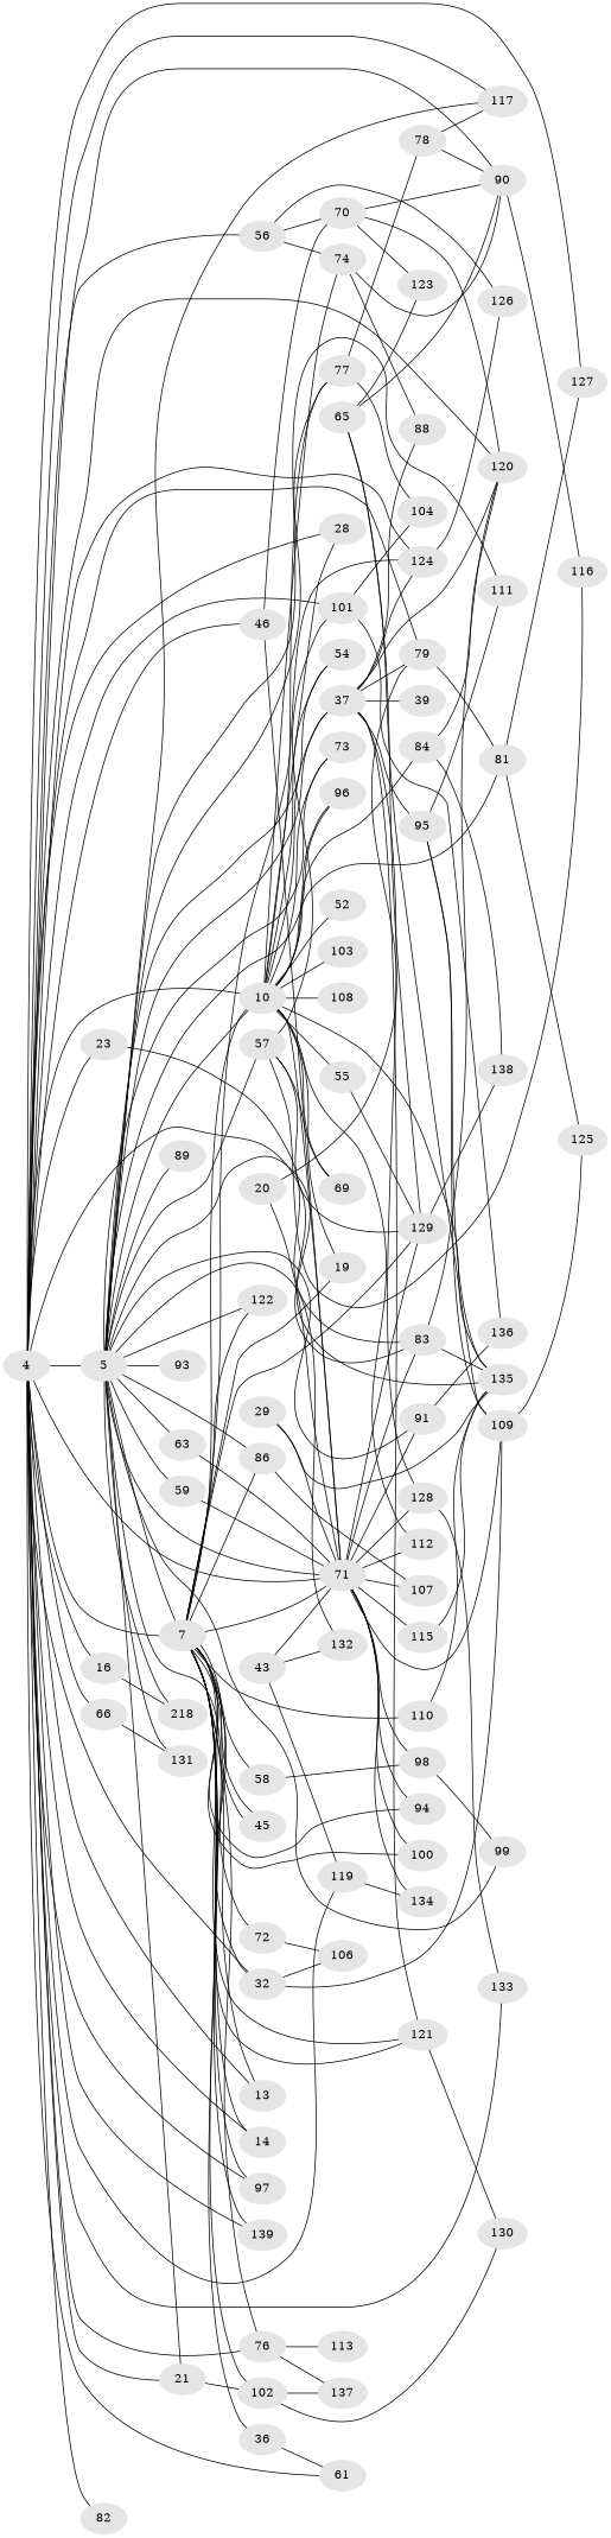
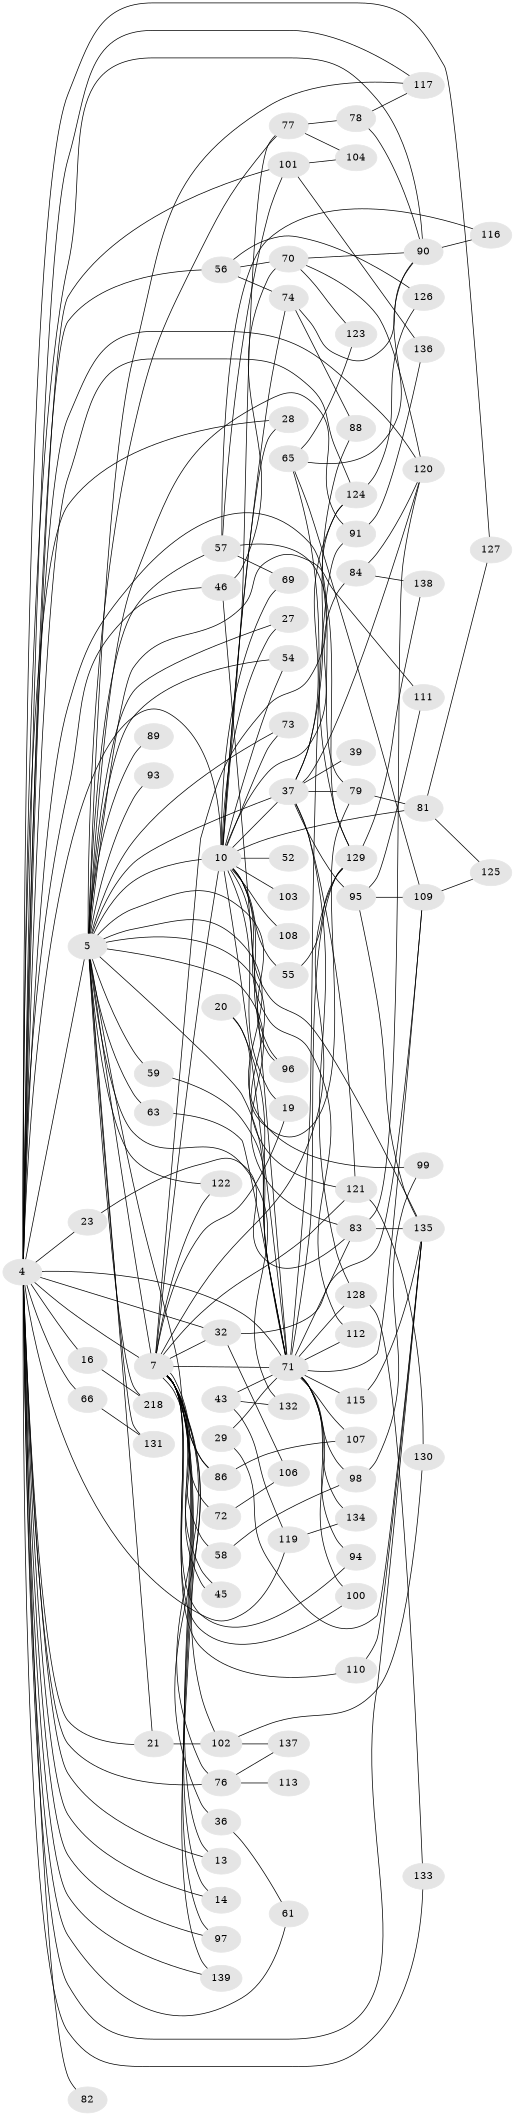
  graph {
    rankdir=LR
    node [color=gray90 style=filled]
    4 [super="+1"]
    5 [super="+3"]
    7 [super="+6"]
    10 [super="+8"]
    13
    14
    16
    21
    23
    28
    32 [super="+30"]
    46
    56
    61
    66
    71 [super="+60+9"]
    76 [super="+35"]
    79 [super="+47"]
    82
    90 [super="+40"]
    97
    101
    117 [super="+22"]
    119
    120 [super="+24+114"]
    124 [super="+67"]
    127
    133
    135 [super="+17+12+42"]
    139
+   27
    37 [super="+11"]
    54
    57 [super="+31"]
    59
    63
    73
    77
    83 [super="+64+62+26"]
    86
    89
    91 [super="+34"]
    93
    96
    99
    111 [super="+51"]
    n47 [label=218]
    121 [super="+85"]
    122 [super="+80"]
    131
    132
    19
    36
    45
    58
    72
    94
    100
    102 [super="+87+92"]
    110
    129 [super="+33"]
    52
    55
    69
    74 [super="+44"]
    81
    84 [super="+50"]
    103
    108 [super="+48"]
    112
    106
    109 [super="+15"]
    70 [super="+49"]
    126
    128
    98
    107
    115
    134
    113
    137
    116
    104
    136
    39
    88
    95 [super="+75+41"]
    78
    130
    138
    125
    20
    29
    43
    123
    65
    4 -- 5 [weight=4]
    4 -- 7 [weight=4]
    4 -- 10 [weight=4]
    4 -- 13
    4 -- 14
    4 -- 16
    4 -- 21
    4 -- 23
    4 -- 28
    4 -- 32
    4 -- 46
    4 -- 56
    4 -- 61
    4 -- 66 [weight=2]
    4 -- 71 [weight=5]
    4 -- 76
    4 -- 79
    4 -- 82
    4 -- 90 [weight=3]
    4 -- 97
    4 -- 101
    4 -- 117
    4 -- 119
    4 -- 120 [weight=2]
    4 -- 124
    4 -- 127
    4 -- 133
    4 -- 135 [weight=2]
    4 -- 139
    5 -- 7 [weight=4]
    5 -- 10 [weight=4]
    5 -- 21
    5 -- 71 [weight=4]
    5 -- 117
+   5 -- 27
    5 -- 37 [weight=2]
    5 -- 54
    5 -- 57
    5 -- 59
    5 -- 63
    5 -- 73
    5 -- 77
    5 -- 83
    5 -- 86
    5 -- 89 [weight=2]
    5 -- 91 [weight=2]
    5 -- 93 [weight=2]
    5 -- 96
    5 -- 99
    5 -- 111
    5 -- n47
    5 -- 121
    5 -- 122
    5 -- 131
    5 -- 132
    7 -- 10 [weight=4]
    7 -- 13
    7 -- 14
    7 -- 32
    7 -- 71 [weight=5]
    7 -- 76 [weight=2]
    7 -- 97
    7 -- 124
    7 -- 139
    7 -- 86
    7 -- 121
    7 -- 122 [weight=2]
    7 -- 19
    7 -- 36 [weight=2]
    7 -- 45
    7 -- 45
    7 -- 58 [weight=2]
    7 -- 72 [weight=2]
    7 -- 94
    7 -- 100
    7 -- 102 [weight=4]
    7 -- 110
    7 -- 129
    10 -- 28
    10 -- 71 [weight=4]
    10 -- 135 [weight=3]
+   10 -- 27
    10 -- 37
    10 -- 54
    10 -- 73
    10 -- 77
    10 -- 96
    10 -- 19
    10 -- 52 [weight=2]
    10 -- 55
    10 -- 69
    10 -- 74
    10 -- 81
    10 -- 84 [weight=2]
    10 -- 103 [weight=2]
    10 -- 108 [weight=3]
    10 -- 112
    16 -- n47
    21 -- 102
    23 -- 83
    32 -- 106
    32 -- 109
    46 -- 71
    46 -- 70
    56 -- 74
    56 -- 70
    56 -- 126
    66 -- 131
    71 -- 83 [weight=3]
    71 -- 91
    71 -- 94
    71 -- 100
    71 -- 129 [weight=2]
    71 -- 112
    71 -- 109
    71 -- 128
    71 -- 98
    71 -- 107
    71 -- 115
    71 -- 134
    76 -- 113
    76 -- 137
    79 -- 81
    90 -- 116
    101 -- 104
    101 -- 136
    119 -- 134
    124 -- 126
    37 -- 79 [weight=2]
    37 -- 120
    37 -- 124
    37 -- 121 [weight=2]
    37 -- 128
    37 -- 39
    37 -- 88
    37 -- 95 [weight=2]
    57 -- 101
    57 -- 129
    57 -- 69
    57 -- 116
    59 -- 71
    63 -- 71
    77 -- 104
    77 -- 78
    83 -- 120
    83 -- 135 [weight=2]
    86 -- 107
    91 -- 136
    121 -- 130
    36 -- 61
    58 -- 98
    72 -- 106
    102 -- 137
    102 -- 130
    110 -- 135
    129 -- 138
    55 -- 129
    74 -- 90
    74 -- 88
    81 -- 127
    81 -- 125
    84 -- 120
    84 -- 138
    109 -- 125
    70 -- 90
    70 -- 120
    70 -- 123
    128 -- 133
    98 -- 99
    115 -- 135
    95 -- 135
    95 -- 111
    95 -- 109
    78 -- 90
    78 -- 117
    20 -- 71
    20 -- 79
    29 -- 71
    29 -- 135
    43 -- 71 [weight=2]
    43 -- 119
    43 -- 132
    65 -- 90
    65 -- 129
    65 -- 109
    65 -- 123
  }
